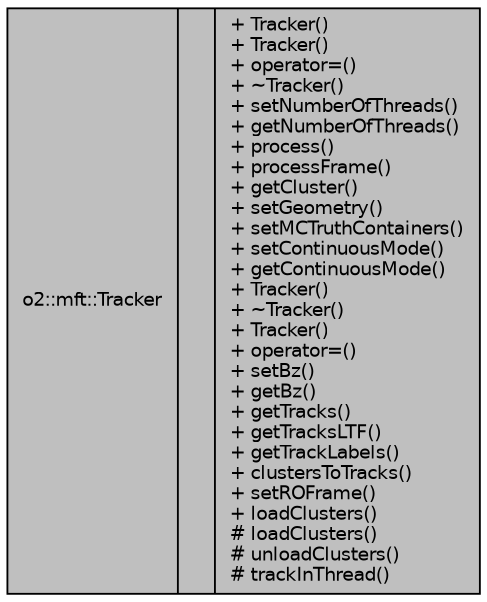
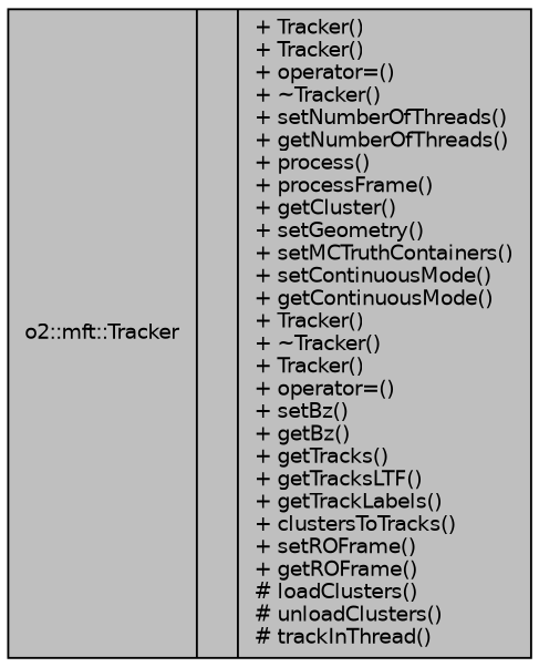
  digraph {
    rankdir=LR
-   n1 [color=black fillcolor=grey75 fontcolor=black fontname=Helvetica fontsize=10 height=0.2 label="{o2::mft::Tracker\n||+ Tracker()\l+ Tracker()\l+ operator=()\l+ ~Tracker()\l+ setNumberOfThreads()\l+ getNumberOfThreads()\l+ process()\l+ processFrame()\l+ getCluster()\l+ setGeometry()\l+ setMCTruthContainers()\l+ setContinuousMode()\l+ getContinuousMode()\l+ Tracker()\l+ ~Tracker()\l+ Tracker()\l+ operator=()\l+ setBz()\l+ getBz()\l+ getTracks()\l+ getTracksLTF()\l+ getTrackLabels()\l+ clustersToTracks()\l+ setROFrame()\l+ loadClusters()\l# loadClusters()\l# unloadClusters()\l# trackInThread()\l}" shape=record style=filled width=0.4]
+   n1 [color=black fillcolor=grey75 fontcolor=black fontname=Helvetica fontsize=10 height=0.2 label="{o2::mft::Tracker\n||+ Tracker()\l+ Tracker()\l+ operator=()\l+ ~Tracker()\l+ setNumberOfThreads()\l+ getNumberOfThreads()\l+ process()\l+ processFrame()\l+ getCluster()\l+ setGeometry()\l+ setMCTruthContainers()\l+ setContinuousMode()\l+ getContinuousMode()\l+ Tracker()\l+ ~Tracker()\l+ Tracker()\l+ operator=()\l+ setBz()\l+ getBz()\l+ getTracks()\l+ getTracksLTF()\l+ getTrackLabels()\l+ clustersToTracks()\l+ setROFrame()\l+ getROFrame()\l# loadClusters()\l# unloadClusters()\l# trackInThread()\l}" shape=record style=filled width=0.4]
  }
